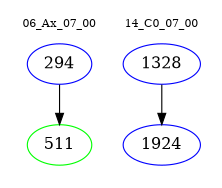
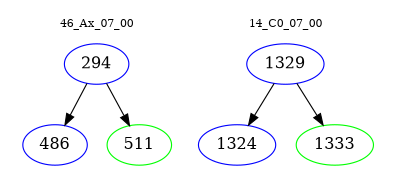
  digraph {
    node [color=blue]
    edge [color=black]
    n1 [label=294]
+   n2 [label=486]
    n3 [color=green label=511]
-   n4 [label=1328]
-   n5 [label=1924]
+   n4 [label=1329]
+   n5 [label=1324]
+   n6 [color=green label=1333]
    subgraph cluster_1 {
      color=white
      fontsize=10
-     label="06_Ax_07_00"
+     label="46_Ax_07_00"
      n1
+     n2
      n3
    }
    subgraph cluster_2 {
      color=white
      fontsize=10
      label="14_C0_07_00"
      n4
      n5
+     n6
    }
+   n1 -> n2
    n1 -> n3
    n4 -> n5
+   n4 -> n6
  }
